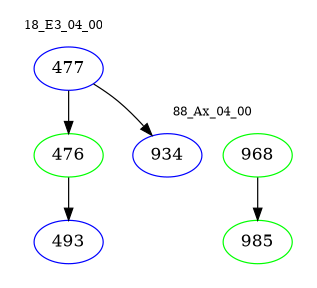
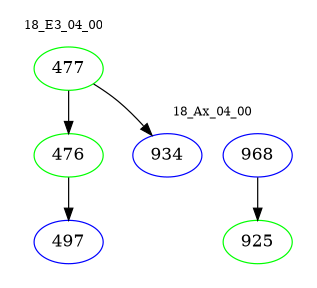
  digraph {
    node [color=blue]
    edge [color=black]
-   n1 [color=green label=968]
-   n2 [color=green label=985]
+   n1 [label=968]
+   n2 [color=green label=925]
    n3 [label=934]
-   n4 [label=477]
+   n4 [color=green label=477]
    n5 [color=green label=476]
-   n6 [label=493]
+   n6 [label=497]
    subgraph cluster_1 {
      color=white
      fontsize=10
-     label="88_Ax_04_00"
+     label="18_Ax_04_00"
      n1
      n2
      n3
    }
    subgraph cluster_2 {
      color=white
      fontsize=10
      label="18_E3_04_00"
      n4
      n5
      n6
    }
    n1 -> n2
    n4 -> n3
    n4 -> n5
    n5 -> n6
  }
